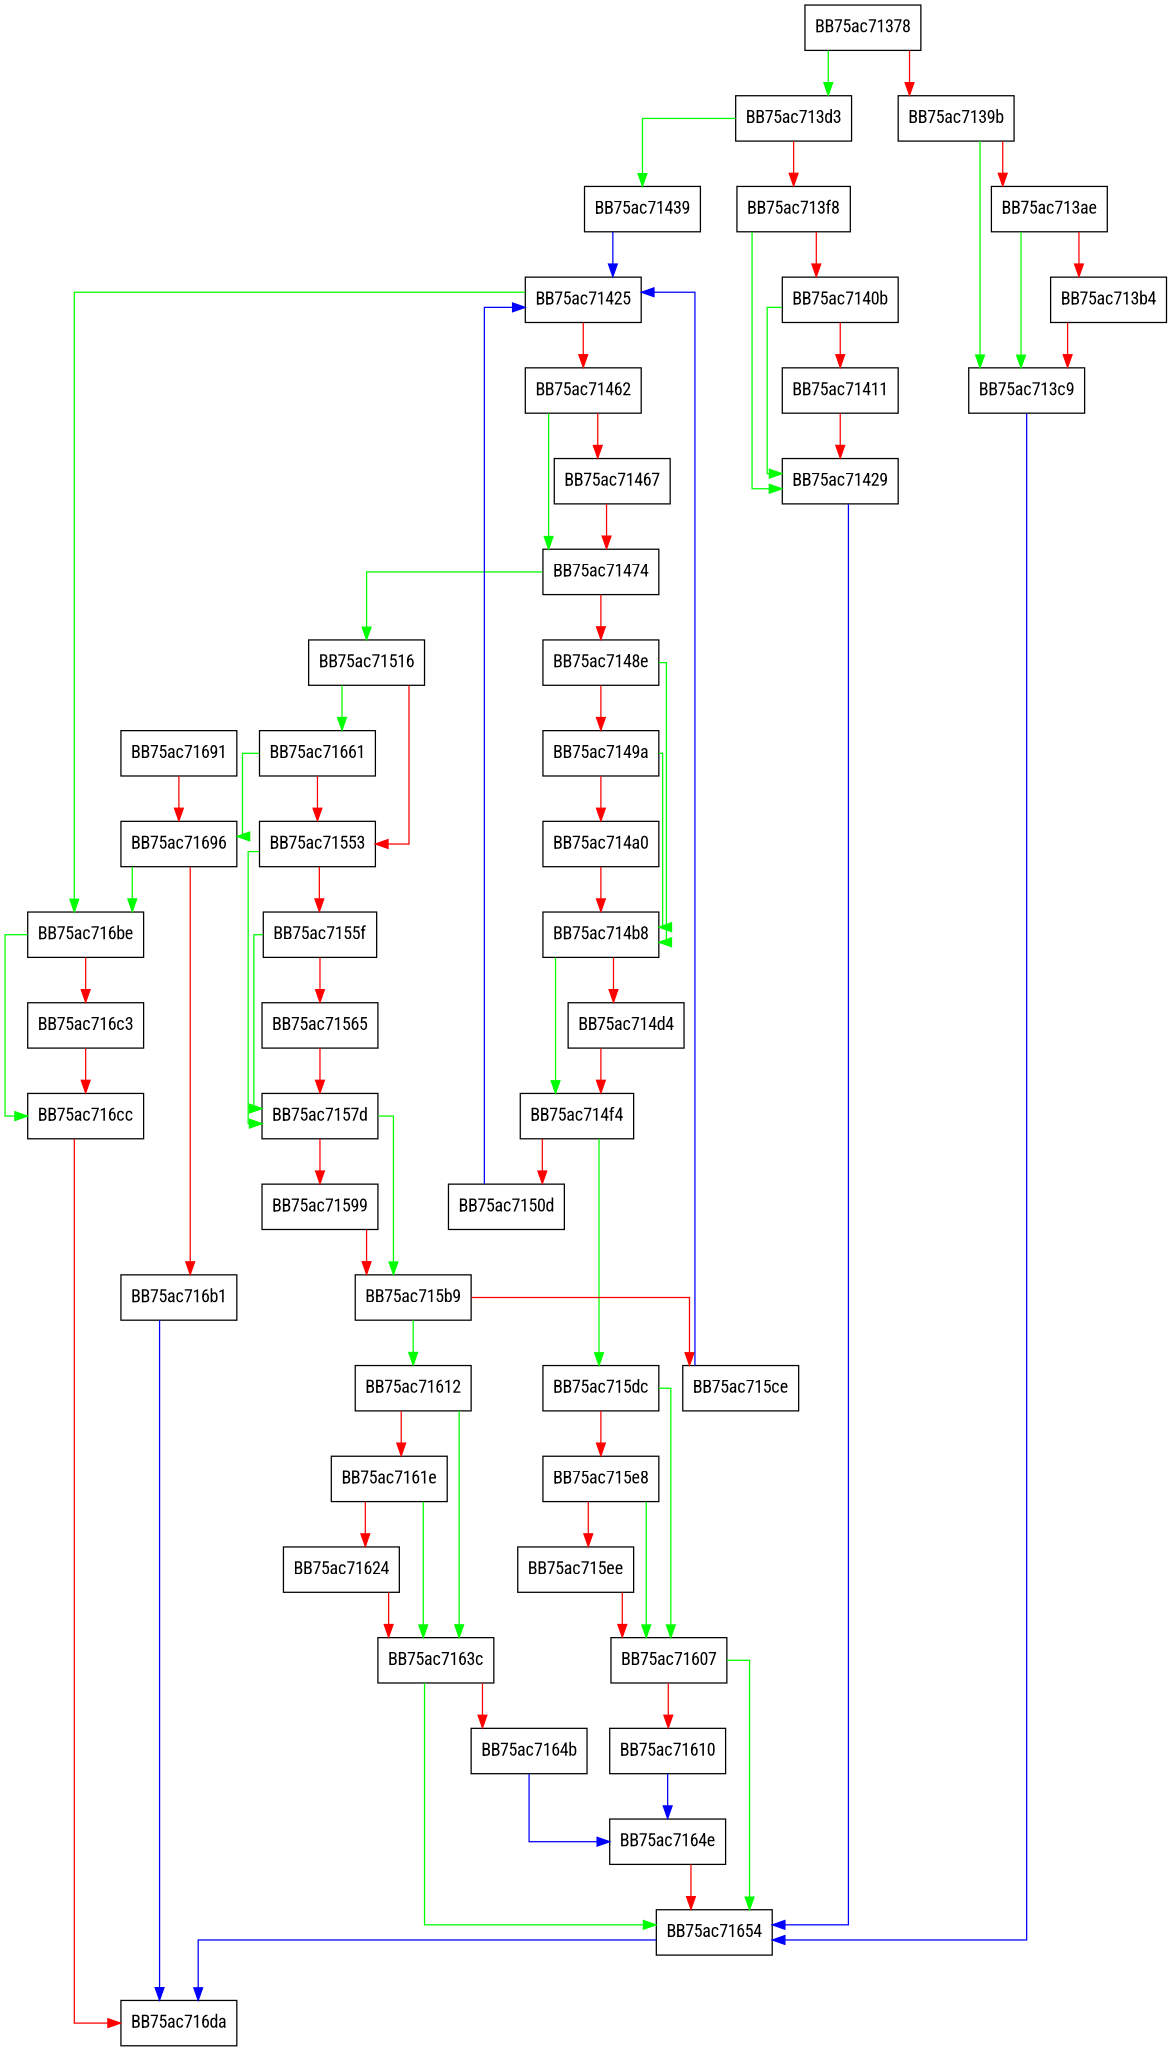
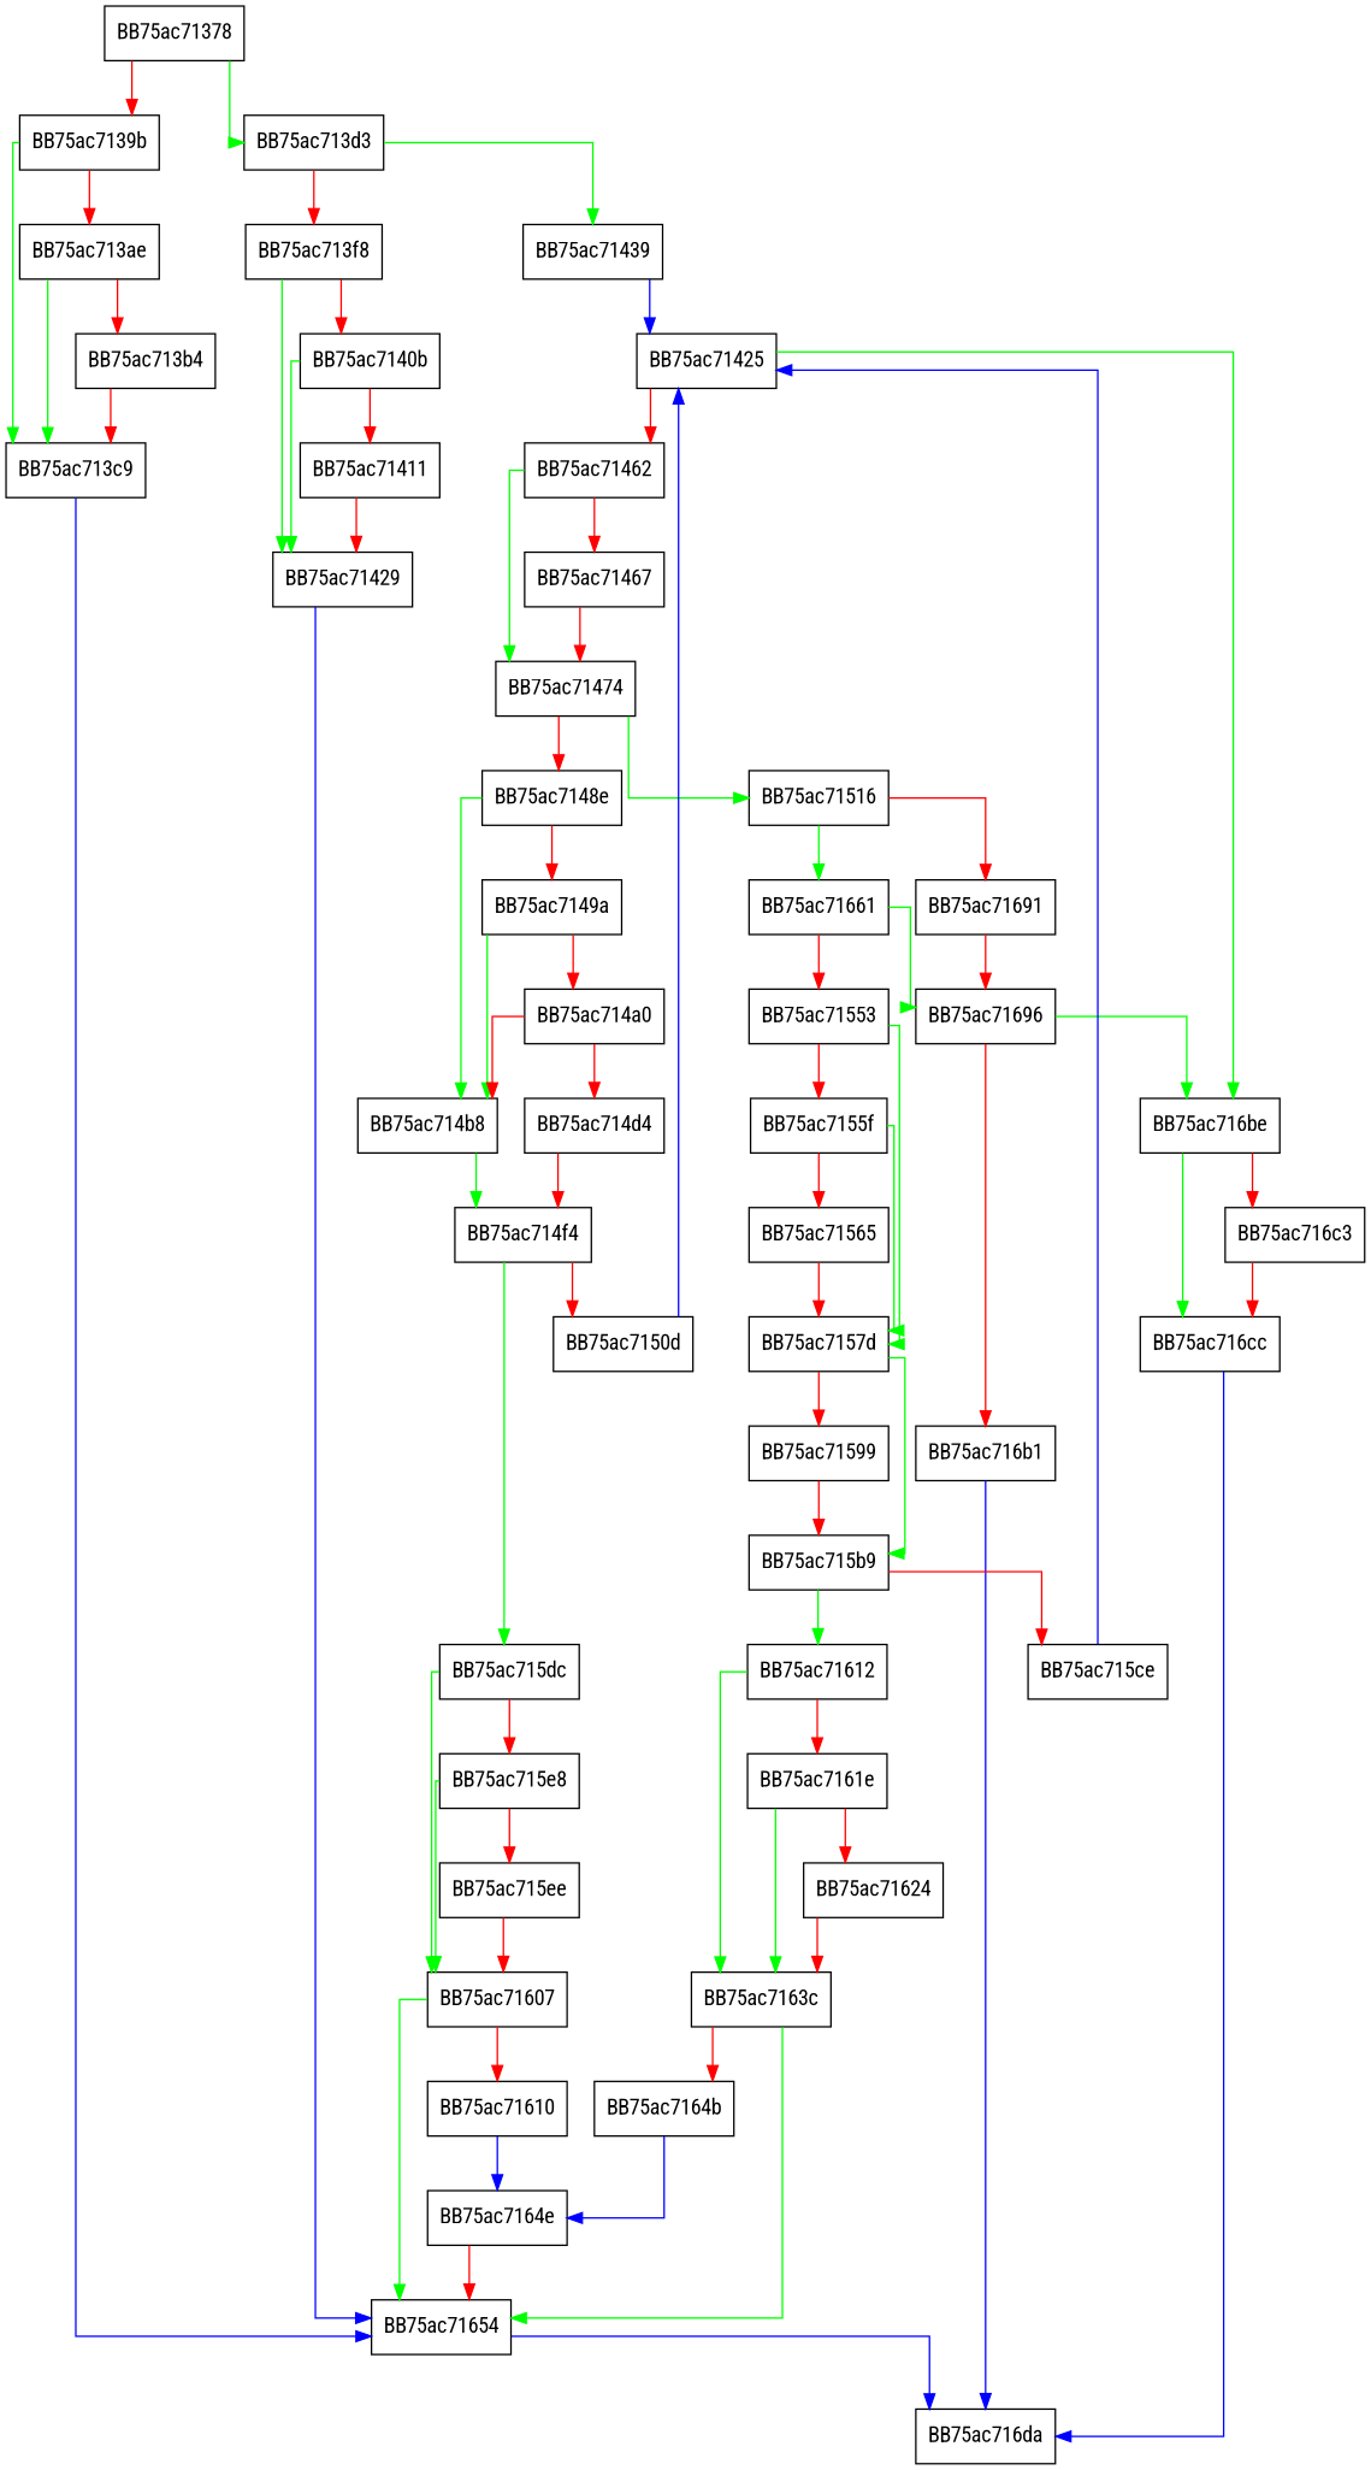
  digraph {
    fontname="Roboto Condensed"
    splines=ortho
    node [fontname="Roboto Condensed" shape=box]
    edge [color=red fontname="Roboto Condensed"]
    BB75ac71378
    BB75ac713d3
    BB75ac7139b
    BB75ac71439
    BB75ac713f8
    BB75ac713c9
    BB75ac713ae
    n8 [label=BB75ac71425]
    BB75ac71429
    BB75ac7140b
    BB75ac71654
    BB75ac713b4
    BB75ac716da
    BB75ac716be
    BB75ac71462
    BB75ac71411
    BB75ac716cc
    BB75ac716c3
    BB75ac71474
    BB75ac71467
    BB75ac71516
    BB75ac7148e
    BB75ac71661
    BB75ac71553
    BB75ac714b8
    BB75ac7149a
    BB75ac71696
    BB75ac7157d
    BB75ac7155f
    BB75ac714f4
    BB75ac714d4
    BB75ac714a0
    BB75ac715dc
    BB75ac7150d
    BB75ac71607
    BB75ac715e8
    BB75ac71610
    BB75ac715ee
    BB75ac716b1
    BB75ac71691
    BB75ac715b9
    BB75ac71599
    BB75ac71565
    BB75ac71612
    BB75ac715ce
    BB75ac7163c
    BB75ac7161e
    BB75ac7164b
    BB75ac71624
    BB75ac7164e
    BB75ac71378 -> BB75ac713d3 [color=green]
    BB75ac71378 -> BB75ac7139b
    BB75ac713d3 -> BB75ac71439 [color=green]
    BB75ac713d3 -> BB75ac713f8
    BB75ac7139b -> BB75ac713c9 [color=green]
    BB75ac7139b -> BB75ac713ae
    BB75ac71439 -> n8 [color=blue]
    BB75ac713f8 -> BB75ac71429 [color=green]
    BB75ac713f8 -> BB75ac7140b
    BB75ac713c9 -> BB75ac71654 [color=blue]
    BB75ac713ae -> BB75ac713c9 [color=green]
    BB75ac713ae -> BB75ac713b4
    n8 -> BB75ac716be [color=green]
    n8 -> BB75ac71462
    BB75ac71429 -> BB75ac71654 [color=blue]
    BB75ac7140b -> BB75ac71429 [color=green]
    BB75ac7140b -> BB75ac71411
    BB75ac71654 -> BB75ac716da [color=blue]
    BB75ac713b4 -> BB75ac713c9
    BB75ac716be -> BB75ac716cc [color=green]
    BB75ac716be -> BB75ac716c3
    BB75ac71462 -> BB75ac71474 [color=green]
    BB75ac71462 -> BB75ac71467
    BB75ac71411 -> BB75ac71429
-   BB75ac716cc -> BB75ac716da
+   BB75ac716cc -> BB75ac716da [color=blue]
    BB75ac716c3 -> BB75ac716cc
    BB75ac71474 -> BB75ac71516 [color=green]
    BB75ac71474 -> BB75ac7148e
    BB75ac71467 -> BB75ac71474
    BB75ac71516 -> BB75ac71661 [color=green]
-   BB75ac71516 -> BB75ac71553
+   BB75ac71516 -> BB75ac71691
    BB75ac7148e -> BB75ac714b8 [color=green]
    BB75ac7148e -> BB75ac7149a
    BB75ac71661 -> BB75ac71553
    BB75ac71661 -> BB75ac71696 [color=green]
    BB75ac71553 -> BB75ac7157d [color=green]
    BB75ac71553 -> BB75ac7155f
    BB75ac714b8 -> BB75ac714f4 [color=green]
-   BB75ac714b8 -> BB75ac714d4
+   BB75ac714a0 -> BB75ac714d4
    BB75ac7149a -> BB75ac714b8 [color=green]
    BB75ac7149a -> BB75ac714a0
    BB75ac71696 -> BB75ac716be [color=green]
    BB75ac71696 -> BB75ac716b1
    BB75ac7157d -> BB75ac715b9 [color=green]
    BB75ac7157d -> BB75ac71599
    BB75ac7155f -> BB75ac7157d [color=green]
    BB75ac7155f -> BB75ac71565
    BB75ac714f4 -> BB75ac715dc [color=green]
    BB75ac714f4 -> BB75ac7150d
    BB75ac714d4 -> BB75ac714f4
    BB75ac714a0 -> BB75ac714b8
    BB75ac715dc -> BB75ac71607 [color=green]
    BB75ac715dc -> BB75ac715e8
    BB75ac7150d -> n8 [color=blue]
    BB75ac71607 -> BB75ac71654 [color=green]
    BB75ac71607 -> BB75ac71610
    BB75ac715e8 -> BB75ac71607 [color=green]
    BB75ac715e8 -> BB75ac715ee
    BB75ac71610 -> BB75ac7164e [color=blue]
    BB75ac715ee -> BB75ac71607
    BB75ac716b1 -> BB75ac716da [color=blue]
    BB75ac71691 -> BB75ac71696
    BB75ac715b9 -> BB75ac71612 [color=green]
    BB75ac715b9 -> BB75ac715ce
    BB75ac71599 -> BB75ac715b9
    BB75ac71565 -> BB75ac7157d
    BB75ac71612 -> BB75ac7163c [color=green]
    BB75ac71612 -> BB75ac7161e
    BB75ac715ce -> n8 [color=blue]
    BB75ac7163c -> BB75ac71654 [color=green]
    BB75ac7163c -> BB75ac7164b
    BB75ac7161e -> BB75ac7163c [color=green]
    BB75ac7161e -> BB75ac71624
    BB75ac7164b -> BB75ac7164e [color=blue]
    BB75ac71624 -> BB75ac7163c
    BB75ac7164e -> BB75ac71654
  }
